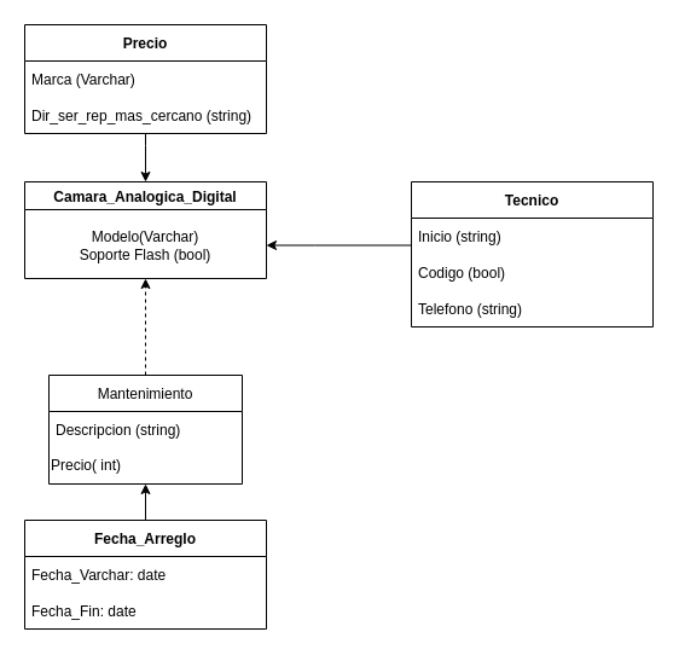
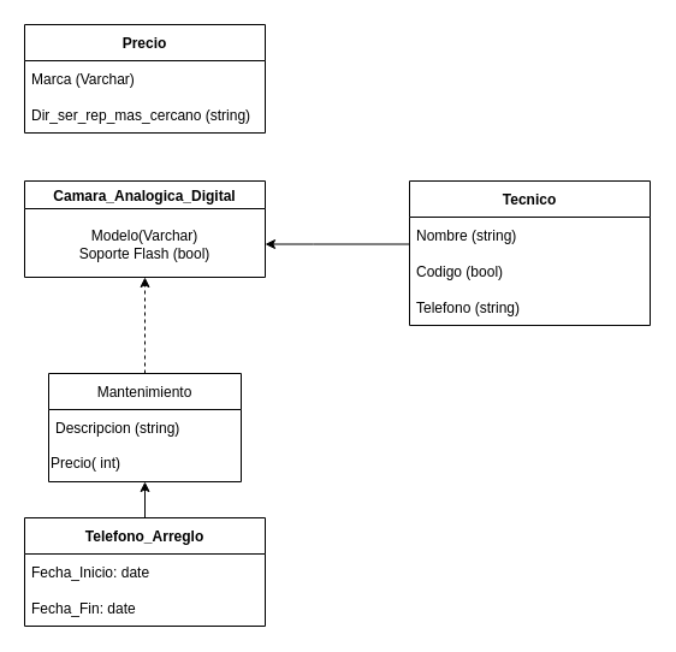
  <mxCell id="0" />
  <mxCell id="1" parent="0" />
- <mxCell id="2" style="edgeStyle=orthogonalEdgeStyle;rounded=0;orthogonalLoop=1;jettySize=auto;html=1;entryX=0.5;entryY=0;entryDx=0;entryDy=0;" parent="1" source="3" target="6" edge="1"><mxGeometry relative="1" as="geometry"><Array as="points"><mxPoint x="120" y="120" /><mxPoint x="120" y="120" /></Array></mxGeometry></mxCell>
  <mxCell id="3" value="Precio" style="swimlane;fontStyle=1;childLayout=stackLayout;horizontal=1;startSize=30;horizontalStack=0;resizeParent=1;resizeParentMax=0;resizeLast=0;collapsible=1;marginBottom=0;" parent="1" vertex="1"><mxGeometry x="20" y="20" width="200" height="90" as="geometry" /></mxCell>
  <mxCell id="4" value="Marca (Varchar)" style="text;strokeColor=none;fillColor=none;align=left;verticalAlign=middle;spacingLeft=4;spacingRight=4;overflow=hidden;points=[[0,0.5],[1,0.5]];portConstraint=eastwest;rotatable=0;" parent="3" vertex="1"><mxGeometry y="30" width="200" height="30" as="geometry" /></mxCell>
  <mxCell id="5" value="Dir_ser_rep_mas_cercano (string)" style="text;strokeColor=none;fillColor=none;align=left;verticalAlign=middle;spacingLeft=4;spacingRight=4;overflow=hidden;points=[[0,0.5],[1,0.5]];portConstraint=eastwest;rotatable=0;" parent="3" vertex="1"><mxGeometry y="60" width="200" height="30" as="geometry" /></mxCell>
  <mxCell id="6" value="Camara_Analogica_Digital" style="swimlane;startSize=23;" parent="1" vertex="1"><mxGeometry x="20" y="150" width="200" height="80" as="geometry" /></mxCell>
  <mxCell id="7" value="Modelo(Varchar)&lt;br&gt;Soporte Flash (bool)" style="text;html=1;strokeColor=none;fillColor=none;align=center;verticalAlign=middle;whiteSpace=wrap;rounded=0;" parent="6" vertex="1"><mxGeometry y="25" width="200" height="55" as="geometry" /></mxCell>
  <mxCell id="8" value="Tecnico" style="swimlane;fontStyle=1;childLayout=stackLayout;horizontal=1;startSize=30;horizontalStack=0;resizeParent=1;resizeParentMax=0;resizeLast=0;collapsible=1;marginBottom=0;" parent="1" vertex="1"><mxGeometry x="340" y="150" width="200" height="120" as="geometry" /></mxCell>
- <mxCell id="9" value="Inicio (string)" style="text;strokeColor=none;fillColor=none;align=left;verticalAlign=middle;spacingLeft=4;spacingRight=4;overflow=hidden;points=[[0,0.5],[1,0.5]];portConstraint=eastwest;rotatable=0;" parent="8" vertex="1"><mxGeometry y="30" width="200" height="30" as="geometry" /></mxCell>
+ <mxCell id="9" value="Nombre (string)" style="text;strokeColor=none;fillColor=none;align=left;verticalAlign=middle;spacingLeft=4;spacingRight=4;overflow=hidden;points=[[0,0.5],[1,0.5]];portConstraint=eastwest;rotatable=0;" parent="8" vertex="1"><mxGeometry y="30" width="200" height="30" as="geometry" /></mxCell>
  <mxCell id="10" value="Codigo (bool)" style="text;strokeColor=none;fillColor=none;align=left;verticalAlign=middle;spacingLeft=4;spacingRight=4;overflow=hidden;points=[[0,0.5],[1,0.5]];portConstraint=eastwest;rotatable=0;" parent="8" vertex="1"><mxGeometry y="60" width="200" height="30" as="geometry" /></mxCell>
  <mxCell id="11" value="Telefono (string)" style="text;strokeColor=none;fillColor=none;align=left;verticalAlign=middle;spacingLeft=4;spacingRight=4;overflow=hidden;points=[[0,0.5],[1,0.5]];portConstraint=eastwest;rotatable=0;" parent="8" vertex="1"><mxGeometry y="90" width="200" height="30" as="geometry" /></mxCell>
  <mxCell id="12" style="edgeStyle=orthogonalEdgeStyle;rounded=0;orthogonalLoop=1;jettySize=auto;html=1;dashed=1;" parent="1" source="13" target="7" edge="1"><mxGeometry relative="1" as="geometry"><Array as="points"><mxPoint x="120" y="290" /><mxPoint x="120" y="290" /></Array></mxGeometry></mxCell>
  <mxCell id="13" value="Mantenimiento" style="swimlane;fontStyle=0;childLayout=stackLayout;horizontal=1;startSize=30;horizontalStack=0;resizeParent=1;resizeParentMax=0;resizeLast=0;collapsible=1;marginBottom=0;" parent="1" vertex="1"><mxGeometry x="40" y="310" width="160" height="90" as="geometry" /></mxCell>
  <mxCell id="14" value="Descripcion (string)" style="text;strokeColor=none;fillColor=none;align=left;verticalAlign=middle;spacingLeft=4;spacingRight=4;overflow=hidden;points=[[0,0.5],[1,0.5]];portConstraint=eastwest;rotatable=0;" parent="13" vertex="1"><mxGeometry y="30" width="160" height="30" as="geometry" /></mxCell>
  <mxCell id="15" value="Precio( int)" style="text;html=1;strokeColor=none;fillColor=none;align=left;verticalAlign=middle;whiteSpace=wrap;rounded=0;" parent="13" vertex="1"><mxGeometry y="60" width="160" height="30" as="geometry" /></mxCell>
  <mxCell id="16" style="edgeStyle=orthogonalEdgeStyle;rounded=0;orthogonalLoop=1;jettySize=auto;html=1;entryX=1;entryY=0.5;entryDx=0;entryDy=0;" parent="1" source="9" target="7" edge="1"><mxGeometry relative="1" as="geometry"><Array as="points"><mxPoint x="260" y="203" /></Array></mxGeometry></mxCell>
  <mxCell id="17" style="edgeStyle=orthogonalEdgeStyle;rounded=0;orthogonalLoop=1;jettySize=auto;html=1;" parent="1" source="18" target="15" edge="1"><mxGeometry relative="1" as="geometry" /></mxCell>
- <mxCell id="18" value="Fecha_Arreglo" style="swimlane;fontStyle=1;childLayout=stackLayout;horizontal=1;startSize=30;horizontalStack=0;resizeParent=1;resizeParentMax=0;resizeLast=0;collapsible=1;marginBottom=0;" parent="1" vertex="1"><mxGeometry x="20" y="430" width="200" height="90" as="geometry" /></mxCell>
- <mxCell id="19" value="Fecha_Varchar: date" style="text;strokeColor=none;fillColor=none;align=left;verticalAlign=middle;spacingLeft=4;spacingRight=4;overflow=hidden;points=[[0,0.5],[1,0.5]];portConstraint=eastwest;rotatable=0;" parent="18" vertex="1"><mxGeometry y="30" width="200" height="30" as="geometry" /></mxCell>
+ <mxCell id="18" value="Telefono_Arreglo" style="swimlane;fontStyle=1;childLayout=stackLayout;horizontal=1;startSize=30;horizontalStack=0;resizeParent=1;resizeParentMax=0;resizeLast=0;collapsible=1;marginBottom=0;" parent="1" vertex="1"><mxGeometry x="20" y="430" width="200" height="90" as="geometry" /></mxCell>
+ <mxCell id="19" value="Fecha_Inicio: date" style="text;strokeColor=none;fillColor=none;align=left;verticalAlign=middle;spacingLeft=4;spacingRight=4;overflow=hidden;points=[[0,0.5],[1,0.5]];portConstraint=eastwest;rotatable=0;" parent="18" vertex="1"><mxGeometry y="30" width="200" height="30" as="geometry" /></mxCell>
  <mxCell id="20" value="Fecha_Fin: date" style="text;strokeColor=none;fillColor=none;align=left;verticalAlign=middle;spacingLeft=4;spacingRight=4;overflow=hidden;points=[[0,0.5],[1,0.5]];portConstraint=eastwest;rotatable=0;" parent="18" vertex="1"><mxGeometry y="60" width="200" height="30" as="geometry" /></mxCell>
